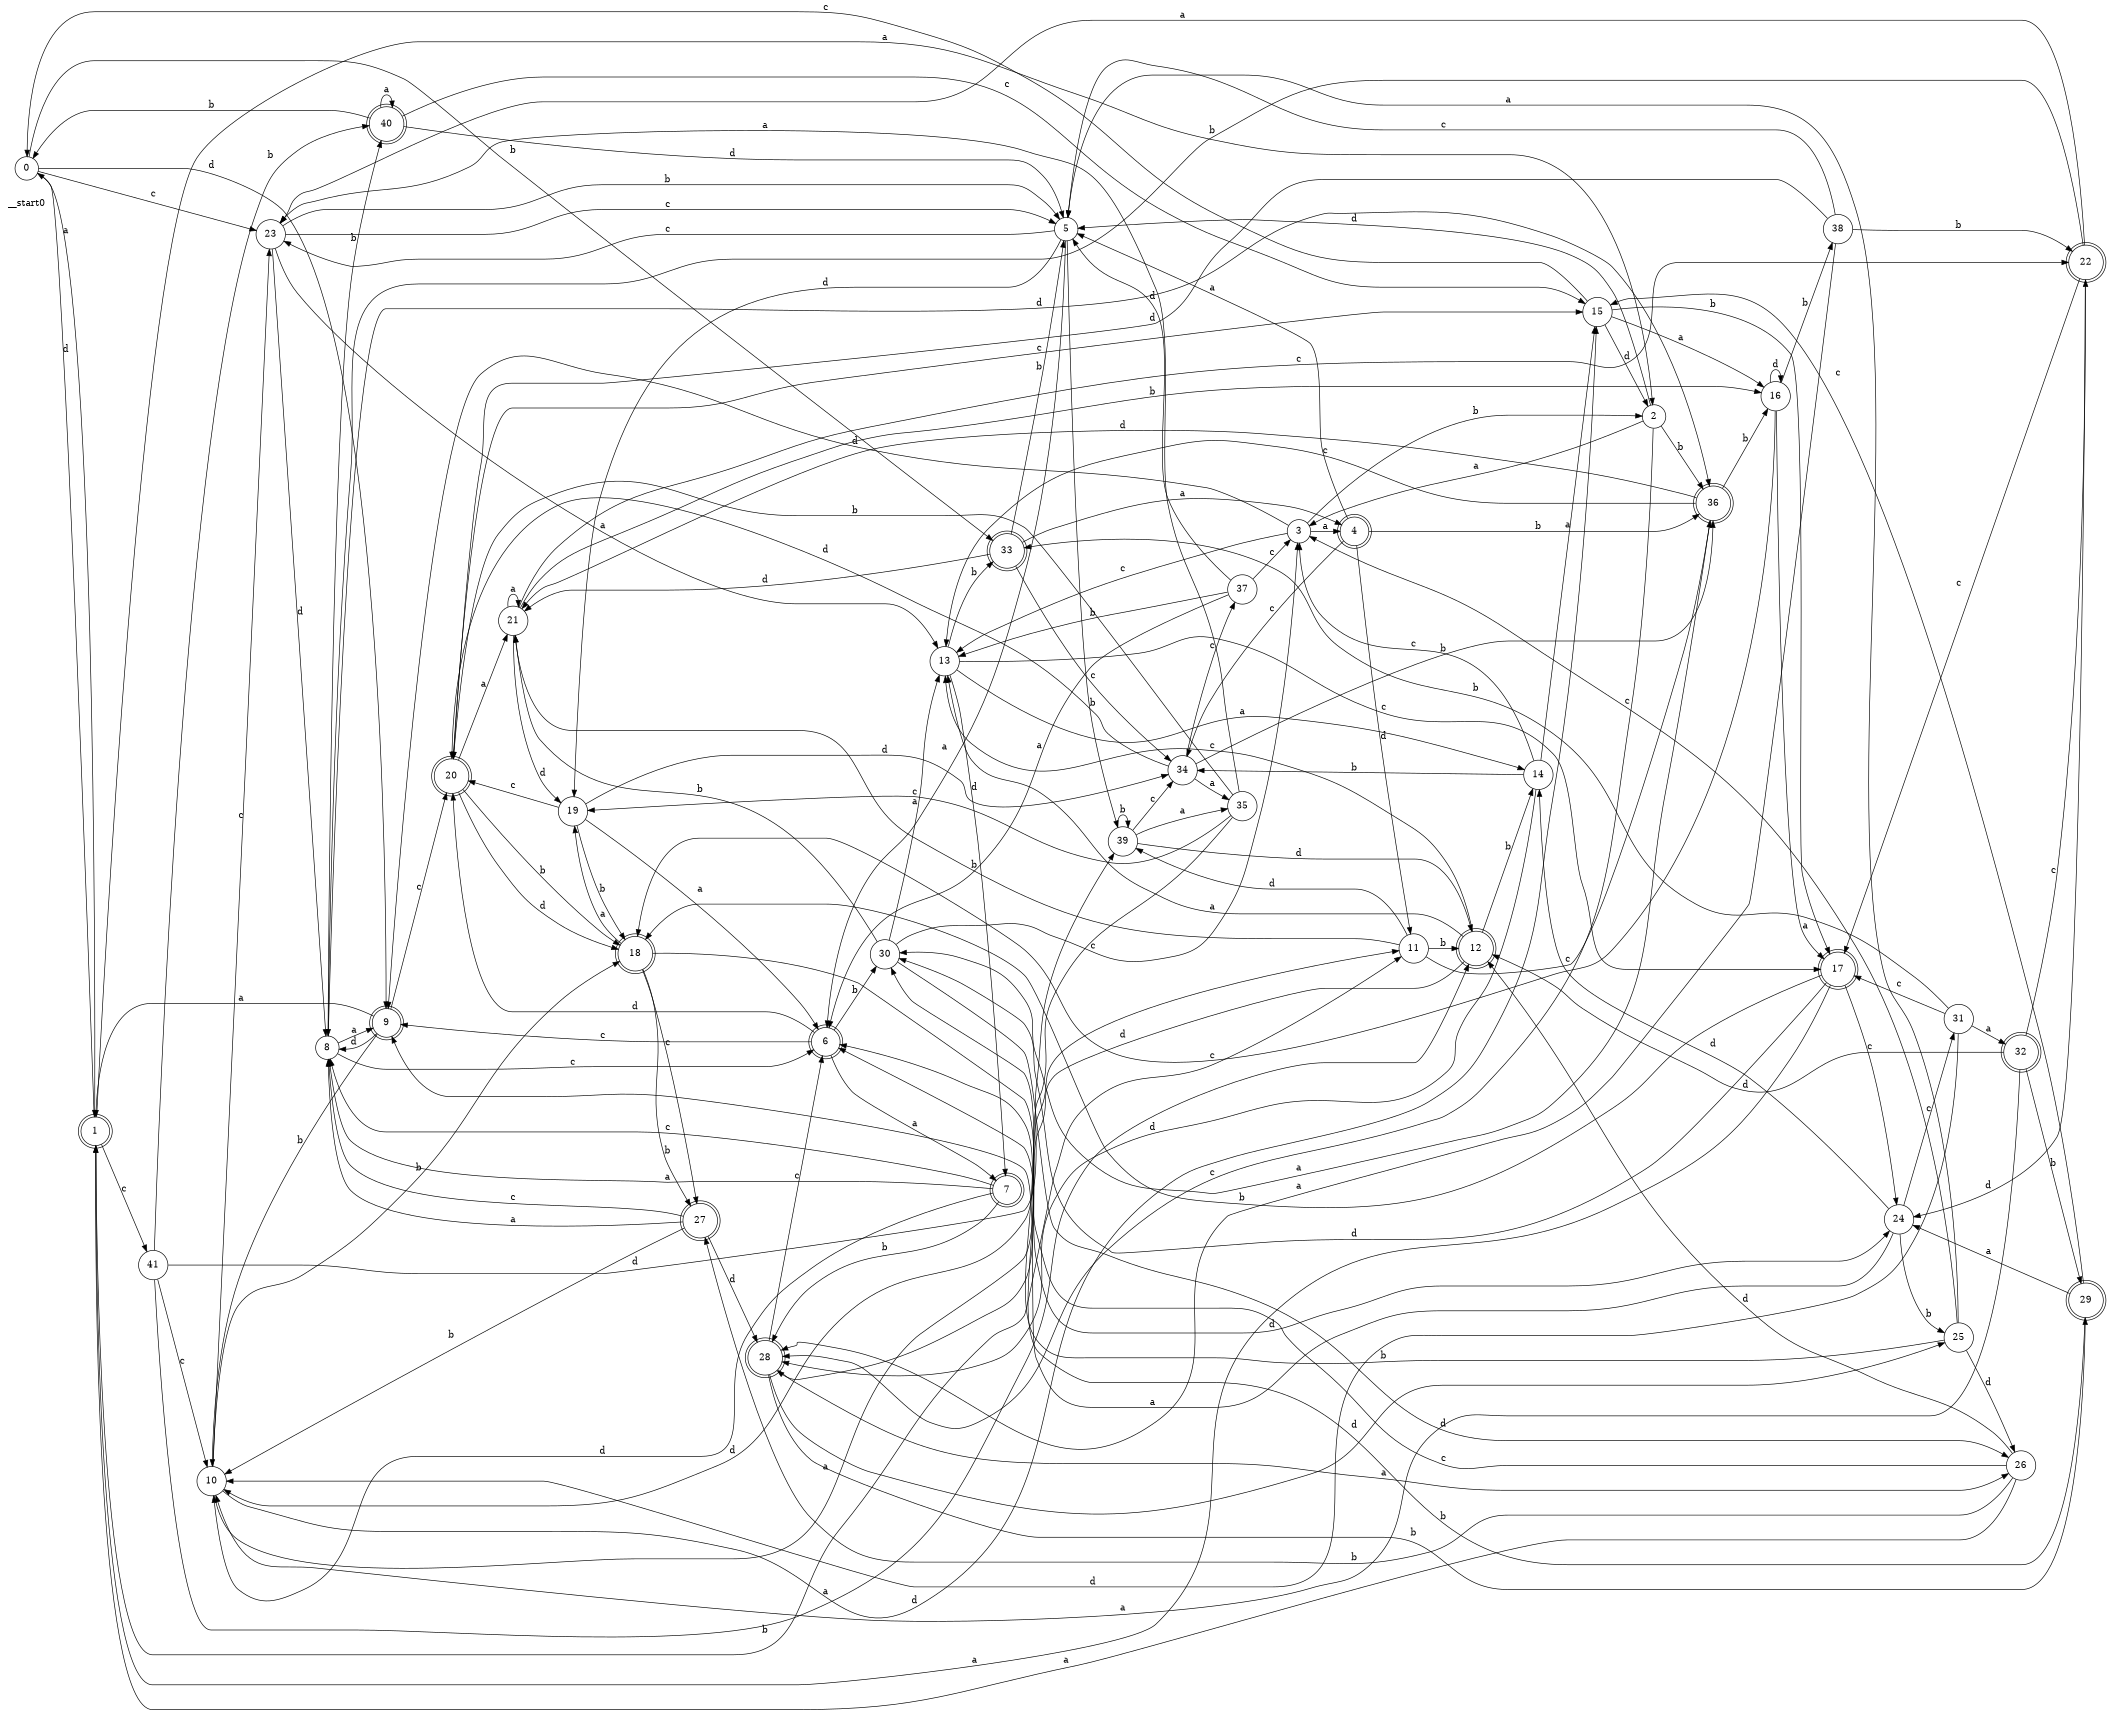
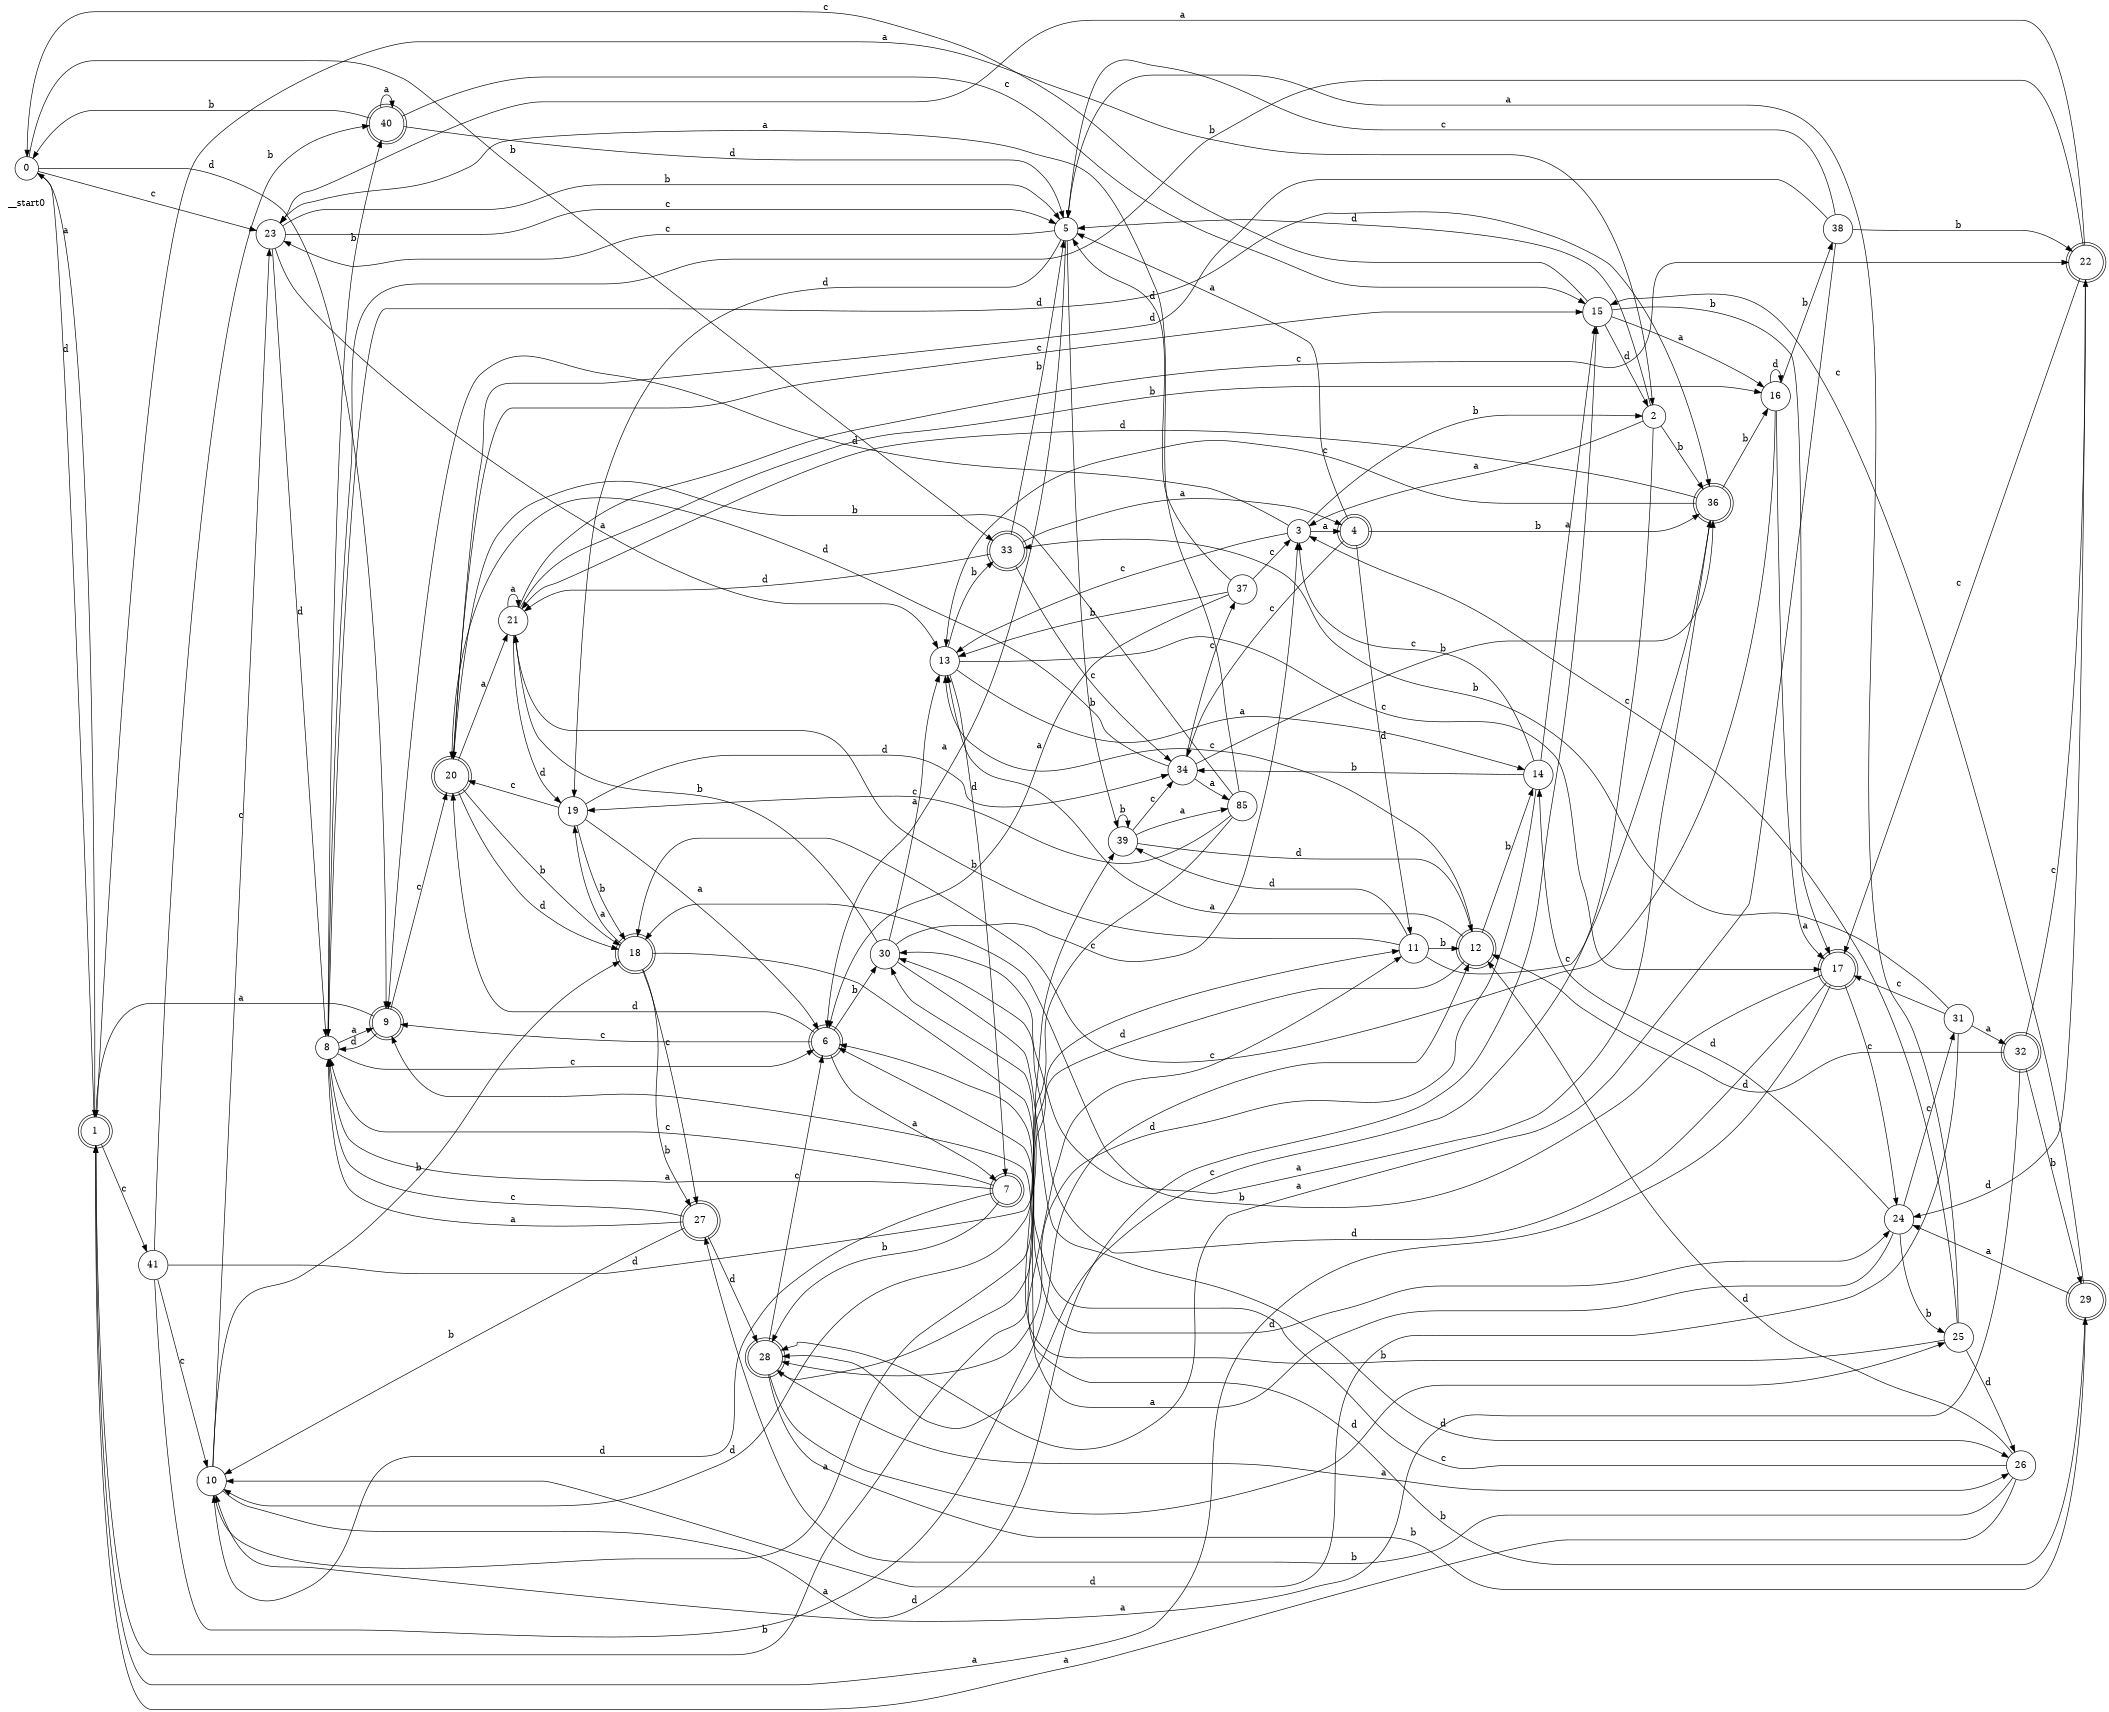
  digraph {
    rankdir=LR
    node [shape=circle color=black fillcolor=white style=filled]
    __start0 [shape=none color="" fillcolor="" style=""]
    n2 [label=0]
    n3 [label=1 shape=doublecircle style="rounded,filled"]
    n4 [label=9 shape=doublecircle style="rounded,filled"]
    n5 [label=23]
    n6 [label=33 shape=doublecircle style="rounded,filled"]
    n7 [label=2]
    n8 [label=11]
    n9 [label=41]
    n10 [label=20 shape=doublecircle style="rounded,filled"]
    n11 [label=8]
    n12 [label=10]
    n13 [label=5]
    n14 [label=13]
    n15 [label=4 shape=doublecircle style="rounded,filled"]
    n16 [label=34]
    n17 [label=21]
    n18 [label=3]
    n19 [label=28 shape=doublecircle style="rounded,filled"]
    n20 [label=36 shape=doublecircle style="rounded,filled"]
    n21 [label=39]
    n22 [label=12 shape=doublecircle style="rounded,filled"]
    n23 [label=40 shape=doublecircle style="rounded,filled"]
    n24 [label=6 shape=doublecircle style="rounded,filled"]
    n25 [label=19]
    n26 [label=25]
    n27 [label=26]
    n28 [label=29 shape=doublecircle style="rounded,filled"]
    n29 [label=30]
    n30 [label=16]
    n31 [label=7 shape=doublecircle style="rounded,filled"]
    n32 [label=14]
    n33 [label=17 shape=doublecircle style="rounded,filled"]
-   n34 [label=35]
+   n34 [label=85]
    n35 [label=37]
    n36 [label=18 shape=doublecircle style="rounded,filled"]
    n37 [label=15]
    n38 [label=24]
    n39 [label=27 shape=doublecircle style="rounded,filled"]
    n40 [label=22 shape=doublecircle style="rounded,filled"]
    n41 [label=38]
    n42 [label=31]
    n43 [label=32 shape=doublecircle style="rounded,filled"]
    n2 -> n3 [label=a]
    n2 -> n4 [label=d]
    n2 -> n5 [label=c]
    n2 -> n6 [label=b]
    n3 -> n2 [label=d]
    n3 -> n7 [label=a]
    n3 -> n8 [label=b]
    n3 -> n9 [label=c]
    n4 -> n3 [label=a]
    n4 -> n10 [label=c]
    n4 -> n11 [label=d]
-   n4 -> n12 [label=b]
    n5 -> n11 [label=d]
    n5 -> n13 [label=b]
    n5 -> n13 [label=c]
    n5 -> n14 [label=a]
    n6 -> n13 [label=b]
    n6 -> n15 [label=a]
    n6 -> n16 [label=c]
    n6 -> n17 [label=d]
    n7 -> n13 [label=d]
    n7 -> n18 [label=a]
    n7 -> n19 [label=c]
    n7 -> n20 [label=b]
    n8 -> n17 [label=b]
    n8 -> n20 [label=c]
    n8 -> n21 [label=d]
    n8 -> n22 [label=b]
    n9 -> n12 [label=c]
    n9 -> n21 [label=d]
    n9 -> n22 [label=a]
    n9 -> n23 [label=b]
    n10 -> n17 [label=a]
    n10 -> n36 [label=b]
    n10 -> n36 [label=d]
    n10 -> n37 [label=c]
    n11 -> n4 [label=a]
    n11 -> n20 [label=d]
    n11 -> n23 [label=b]
    n11 -> n24 [label=c]
    n12 -> n5 [label=c]
    n12 -> n8 [label=a]
    n12 -> n36 [label=b]
    n12 -> n37 [label=d]
    n13 -> n5 [label=c]
    n13 -> n21 [label=b]
    n13 -> n24 [label=a]
    n13 -> n25 [label=d]
    n14 -> n6 [label=b]
    n14 -> n31 [label=d]
    n14 -> n32 [label=a]
    n14 -> n33 [label=c]
    n15 -> n8 [label=d]
    n15 -> n13 [label=a]
    n15 -> n16 [label=c]
    n15 -> n20 [label=b]
    n16 -> n10 [label=d]
    n16 -> n20 [label=b]
    n16 -> n34 [label=a]
    n16 -> n35 [label=c]
    n17 -> n17 [label=a]
    n17 -> n25 [label=d]
    n17 -> n30 [label=b]
    n17 -> n40 [label=c]
    n18 -> n4 [label=d]
    n18 -> n7 [label=b]
    n18 -> n14 [label=c]
    n18 -> n15 [label=a]
    n19 -> n24 [label=c]
    n19 -> n26 [label=d]
    n19 -> n27 [label=a]
    n19 -> n28 [label=b]
    n20 -> n14 [label=c]
    n20 -> n17 [label=d]
    n20 -> n29 [label=a]
    n20 -> n30 [label=b]
    n21 -> n16 [label=c]
    n21 -> n21 [label=b]
    n21 -> n22 [label=d]
    n21 -> n34 [label=a]
    n22 -> n14 [label=a]
    n22 -> n14 [label=c]
    n22 -> n19 [label=d]
    n22 -> n32 [label=b]
    n23 -> n2 [label=b]
    n23 -> n13 [label=d]
    n23 -> n23 [label=a]
    n23 -> n37 [label=c]
    n24 -> n4 [label=c]
    n24 -> n10 [label=d]
    n24 -> n29 [label=b]
    n24 -> n31 [label=a]
    n25 -> n10 [label=c]
    n25 -> n16 [label=d]
    n25 -> n24 [label=a]
    n25 -> n36 [label=b]
    n26 -> n13 [label=a]
    n26 -> n18 [label=c]
    n26 -> n24 [label=b]
    n26 -> n27 [label=d]
    n27 -> n3 [label=a]
    n27 -> n22 [label=d]
    n27 -> n29 [label=c]
    n27 -> n39 [label=b]
    n28 -> n24 [label=b]
    n28 -> n37 [label=c]
    n28 -> n38 [label=a]
    n29 -> n14 [label=a]
    n29 -> n17 [label=b]
    n29 -> n18 [label=c]
    n29 -> n27 [label=d]
    n30 -> n30 [label=d]
    n30 -> n33 [label=a]
    n30 -> n36 [label=c]
    n30 -> n41 [label=b]
    n31 -> n11 [label=a]
    n31 -> n11 [label=c]
    n31 -> n12 [label=d]
    n31 -> n19 [label=b]
    n32 -> n16 [label=b]
    n32 -> n18 [label=c]
    n32 -> n19 [label=d]
    n32 -> n37 [label=a]
    n33 -> n3 [label=a]
    n33 -> n29 [label=d]
    n33 -> n36 [label=b]
    n33 -> n38 [label=c]
    n34 -> n5 [label=a]
    n34 -> n10 [label=b]
    n34 -> n12 [label=d]
    n34 -> n25 [label=c]
    n35 -> n13 [label=d]
    n35 -> n14 [label=b]
    n35 -> n18 [label=c]
    n35 -> n24 [label=a]
    n36 -> n25 [label=a]
    n36 -> n38 [label=d]
    n36 -> n39 [label=b]
    n36 -> n39 [label=c]
    n37 -> n2 [label=c]
    n37 -> n7 [label=d]
    n37 -> n30 [label=a]
    n37 -> n33 [label=b]
    n38 -> n4 [label=a]
    n38 -> n26 [label=b]
    n38 -> n32 [label=d]
    n38 -> n42 [label=c]
    n39 -> n11 [label=a]
    n39 -> n11 [label=c]
    n39 -> n12 [label=b]
    n39 -> n19 [label=d]
    n40 -> n5 [label=a]
    n40 -> n11 [label=b]
    n40 -> n33 [label=c]
    n40 -> n38 [label=d]
    n41 -> n10 [label=d]
    n41 -> n13 [label=c]
    n41 -> n19 [label=a]
    n41 -> n40 [label=b]
    n42 -> n6 [label=b]
    n42 -> n12 [label=d]
    n42 -> n33 [label=c]
    n42 -> n43 [label=a]
    n43 -> n12 [label=a]
    n43 -> n22 [label=d]
    n43 -> n28 [label=b]
    n43 -> n40 [label=c]
  }
